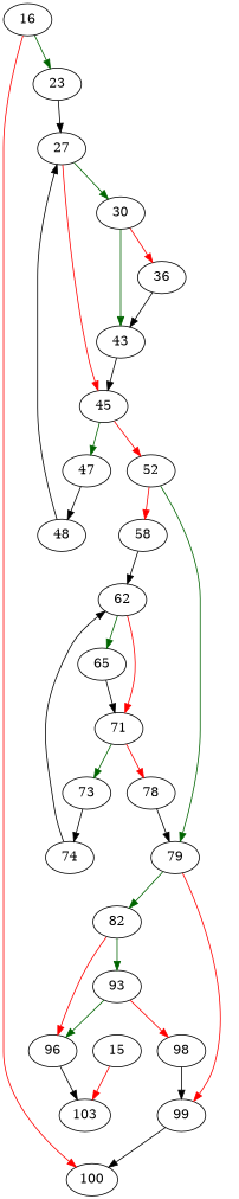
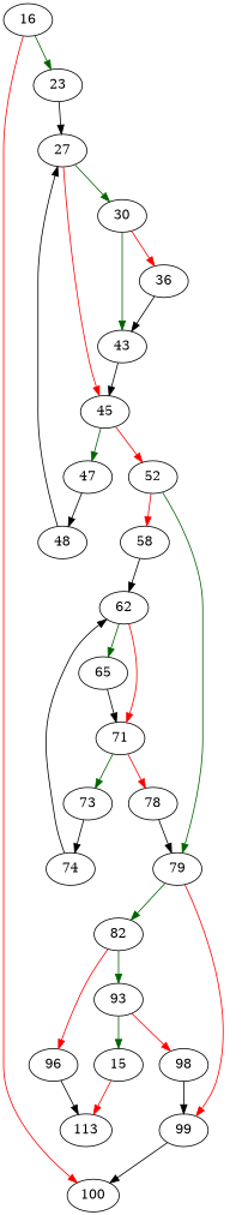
  strict digraph {
    15
-   113 [label=103]
+   113
    16
    23
    100
    27
    30
    45
    43
    36
    47
    52
    48
    79
    58
    82
    99
    62
    93
    96
    65
    71
    73
    78
    74
    98
    15 -> 113 [color=red]
    16 -> 23 [color=darkgreen cond=true]
    16 -> 100 [color=red cond=false]
    23 -> 27
    27 -> 30 [color=darkgreen cond=true]
    27 -> 45 [color=red cond=false]
    30 -> 43 [color=darkgreen cond=true]
    30 -> 36 [color=red cond=false]
    45 -> 47 [color=darkgreen cond=true]
    45 -> 52 [color=red cond=false]
    43 -> 45
    36 -> 43
    47 -> 48
    52 -> 79 [color=darkgreen cond=true]
    52 -> 58 [color=red cond=false]
    48 -> 27
    79 -> 82 [color=darkgreen cond=true]
    79 -> 99 [color=red cond=false]
    58 -> 62
    82 -> 93 [color=darkgreen cond=true]
    82 -> 96 [color=red cond=false]
    99 -> 100
    62 -> 65 [color=darkgreen cond=true]
    62 -> 71 [color=red cond=false]
-   93 -> 96 [color=darkgreen cond=true]
+   93 -> 15 [color=darkgreen cond=true]
    93 -> 98 [color=red cond=false]
    96 -> 113
    65 -> 71
    71 -> 73 [color=darkgreen cond=true]
    71 -> 78 [color=red cond=false]
    73 -> 74
    78 -> 79
    74 -> 62
    98 -> 99
  }
